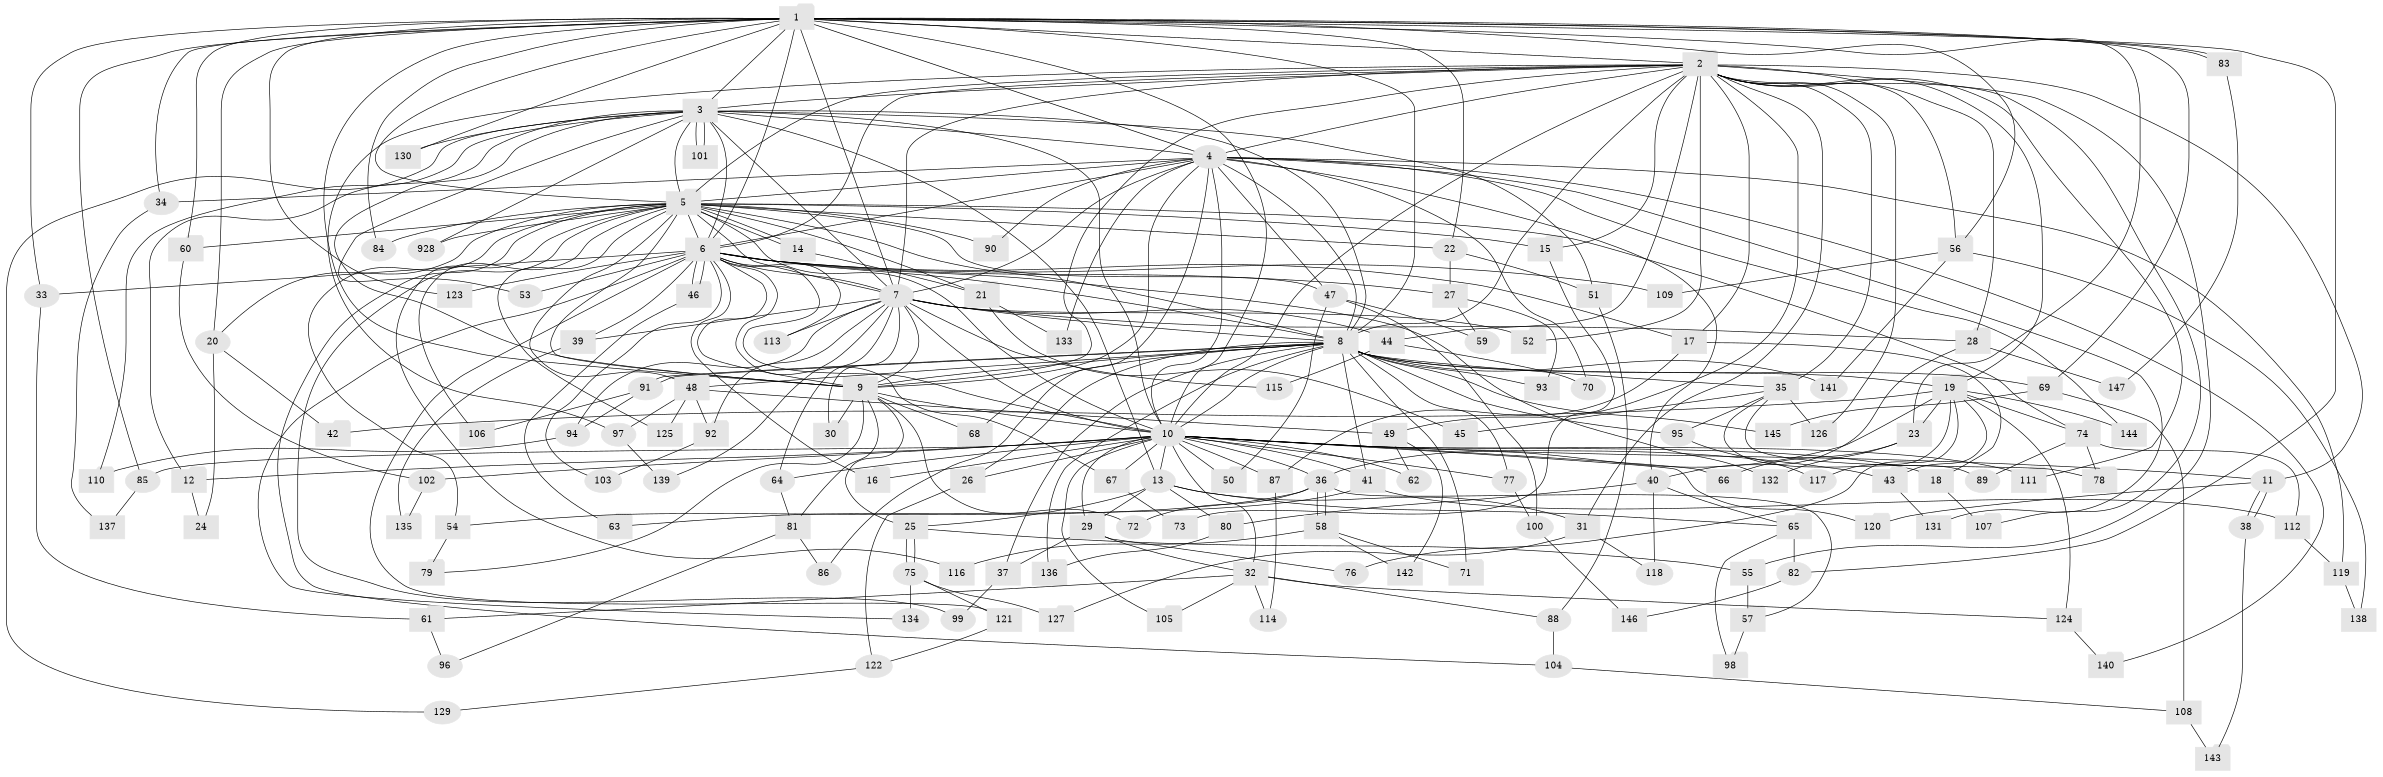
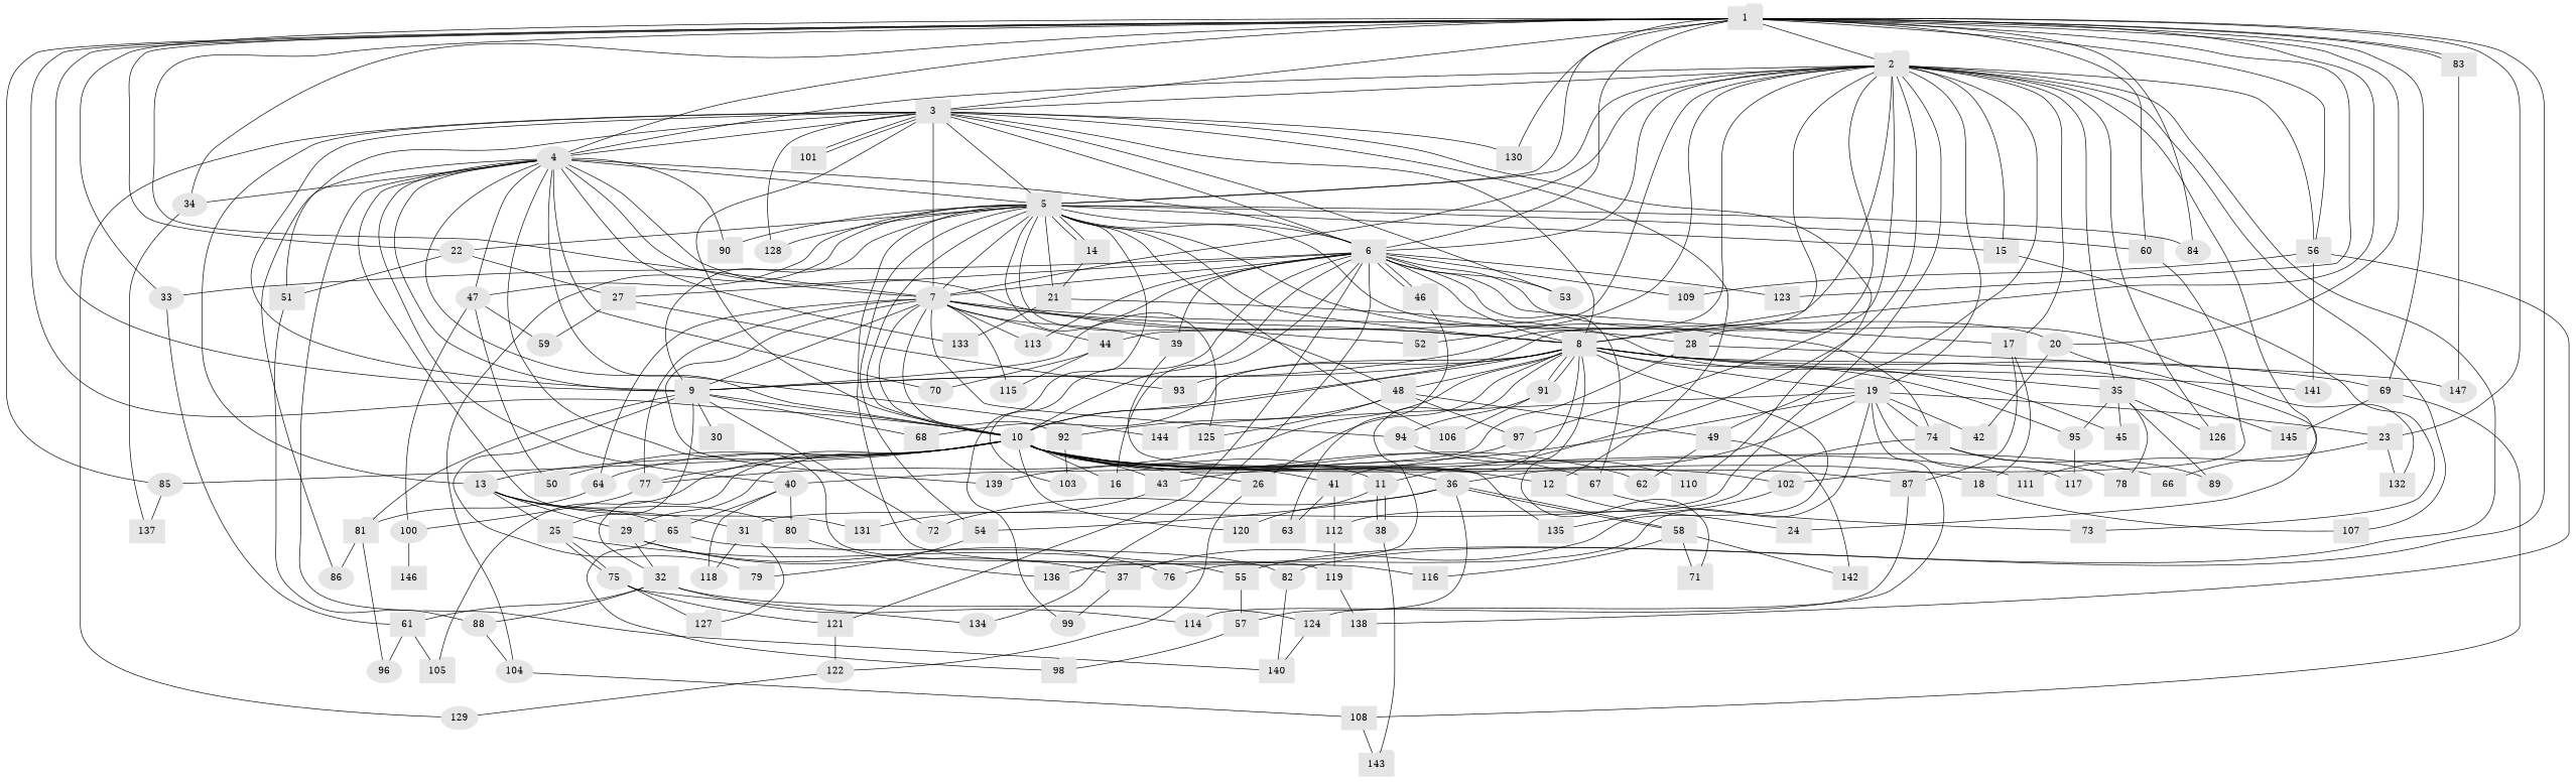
  graph {
    node [color=gray90 shape=folder style=filled]
    1
    2
    3 [shape=box]
    4 [shape=ellipse]
    5
    6 [shape=box]
    7 [shape=ellipse]
    8 [shape=box]
    9 [shape=box]
    10 [shape=ellipse]
    20 [shape=ellipse]
    22 [shape=ellipse]
    23
    33 [shape=ellipse]
    34 [shape=ellipse]
    56
    60
    69 [shape=box]
    82 [shape=ellipse]
    83 [shape=box]
    84 [shape=ellipse]
    85 [shape=ellipse]
    123 [shape=box]
    130 [shape=box]
    11 [shape=ellipse]
    15
    17 [shape=box]
    19
    28
    31 [shape=box]
    35
    44
    49 [shape=box]
    52
    55
    97 [shape=ellipse]
    107
    111
    126
    12
    13 [shape=ellipse]
    51 [shape=box]
    53 [shape=ellipse]
    101 [shape=box]
    110
-   128 [shape=ellipse label=928]
+   128 [shape=ellipse]
    129 [shape=ellipse]
    40 [shape=ellipse]
    47 [shape=ellipse]
    70 [shape=ellipse]
    86 [shape=ellipse]
    90
    119 [shape=box]
    131 [shape=box]
    133 [shape=box]
    140
    144 [shape=box]
    14 [shape=box]
    21
    48
    54 [shape=box]
    74
    99 [shape=ellipse]
    104 [shape=ellipse]
    106 [shape=box]
    116 [shape=box]
    125 [shape=box]
    16
    27 [shape=box]
    39 [shape=box]
    46
    67 [shape=box]
    103 [shape=ellipse]
    109 [shape=box]
    113 [shape=ellipse]
    121 [shape=box]
    132 [shape=box]
    134 [shape=ellipse]
    30
    64 [shape=ellipse]
    92
    94 [shape=ellipse]
    115 [shape=ellipse]
    139 [shape=ellipse]
    26
    37 [shape=box]
    41 [shape=box]
    68 [shape=box]
    71
    77 [shape=ellipse]
    91 [shape=ellipse]
    93 [shape=box]
    95 [shape=ellipse]
    136
    141 [shape=ellipse]
    145 [shape=box]
    25 [shape=box]
    72 [shape=ellipse]
    79
    81
    18 [shape=box]
    29
    32 [shape=box]
    36 [shape=ellipse]
    43
    50
    62 [shape=ellipse]
    66 [shape=box]
    87 [shape=box]
    102 [shape=ellipse]
    105
    120
    24 [shape=box]
    42
    61
    137 [shape=box]
    138 [shape=box]
    108 [shape=box]
    146 [shape=box]
    147 [shape=ellipse]
    38 [shape=ellipse]
    73 [shape=box]
    76 [shape=ellipse]
    117 [shape=ellipse]
    124 [shape=box]
    118 [shape=ellipse]
    127
    45
    78
    89 [shape=ellipse]
    142 [shape=box]
    57
    65
    80
    88 [shape=ellipse]
    59 [shape=ellipse]
    100 [shape=ellipse]
    112 [shape=box]
    135
    63
    122 [shape=ellipse]
    75 [shape=ellipse]
    96 [shape=ellipse]
    114 [shape=ellipse]
    58
    143
    98
    1 -- 2
    1 -- 3
    1 -- 4
    1 -- 5
    1 -- 6
    1 -- 7
    1 -- 8
    1 -- 9
    1 -- 10
    1 -- 20
    1 -- 22
    1 -- 23
    1 -- 33
    1 -- 34
    1 -- 56
    1 -- 60
    1 -- 69
    1 -- 82
    1 -- 83
    1 -- 83
    1 -- 84
    1 -- 85
    1 -- 123
    1 -- 130
    2 -- 3
    2 -- 4
    2 -- 5
    2 -- 6
    2 -- 7
    2 -- 8
    2 -- 9
    2 -- 10
    2 -- 56
    2 -- 11
    2 -- 15
    2 -- 17
    2 -- 19
    2 -- 28
    2 -- 31
    2 -- 35
    2 -- 44
    2 -- 49
    2 -- 52
    2 -- 55
    2 -- 97
    2 -- 107
    2 -- 111
    2 -- 126
    3 -- 4
    3 -- 5
    3 -- 6
    3 -- 7
    3 -- 8
    3 -- 9
    3 -- 10
    3 -- 130
    3 -- 12
    3 -- 13
    3 -- 51
    3 -- 53
    3 -- 101
    3 -- 101
    3 -- 110
    3 -- 128
    3 -- 129
    4 -- 5
    4 -- 6
    4 -- 7
    4 -- 8
    4 -- 9
    4 -- 10
    4 -- 34
    4 -- 40
    4 -- 47
    4 -- 70
    4 -- 86
    4 -- 90
    4 -- 119
    4 -- 131
    4 -- 133
    4 -- 140
    4 -- 144
    5 -- 6
    5 -- 7
    5 -- 8
    5 -- 9
    5 -- 10
    5 -- 20
    5 -- 22
    5 -- 60
    5 -- 84
    5 -- 15
    5 -- 128
    5 -- 47
    5 -- 90
    5 -- 14
    5 -- 14
    5 -- 21
    5 -- 48
    5 -- 54
    5 -- 74
    5 -- 99
    5 -- 104
    5 -- 106
    5 -- 116
    5 -- 125
    6 -- 7
    6 -- 8
    6 -- 9
    6 -- 10
    6 -- 33
    6 -- 123
    6 -- 17
    6 -- 53
    6 -- 16
    6 -- 27
    6 -- 39
    6 -- 46
    6 -- 46
    6 -- 67
    6 -- 103
    6 -- 109
    6 -- 113
    6 -- 121
    6 -- 132
    6 -- 134
    7 -- 8
    7 -- 9
    7 -- 10
    7 -- 28
    7 -- 44
    7 -- 52
    7 -- 39
    7 -- 113
-   7 -- 30
+   7 -- 77
    7 -- 64
    7 -- 92
    7 -- 94
    7 -- 115
    7 -- 139
    8 -- 9
    8 -- 10
    8 -- 69
    8 -- 19
    8 -- 35
    8 -- 48
    8 -- 26
    8 -- 37
    8 -- 41
    8 -- 68
    8 -- 71
    8 -- 77
    8 -- 91
    8 -- 91
    8 -- 93
    8 -- 95
    8 -- 136
    8 -- 141
    8 -- 145
    9 -- 10
    9 -- 30
    9 -- 68
    9 -- 25
    9 -- 72
    9 -- 79
    9 -- 81
    10 -- 85
    10 -- 11
    10 -- 111
    10 -- 12
    10 -- 13
    10 -- 16
    10 -- 67
    10 -- 64
    10 -- 26
    10 -- 41
    10 -- 77
    10 -- 18
    10 -- 29
    10 -- 32
    10 -- 36
    10 -- 43
    10 -- 50
    10 -- 62
    10 -- 66
    10 -- 87
    10 -- 102
    10 -- 105
    10 -- 120
    20 -- 24
    20 -- 42
    22 -- 51
    22 -- 27
    23 -- 132
    23 -- 66
    33 -- 61
    34 -- 137
    56 -- 109
    56 -- 141
    56 -- 138
    60 -- 102
    69 -- 145
    69 -- 108
-   82 -- 146
+   82 -- 140
    83 -- 147
    85 -- 137
    11 -- 120
    11 -- 38
    11 -- 38
    15 -- 73
    17 -- 18
    17 -- 87
    19 -- 23
    19 -- 144
    19 -- 74
    19 -- 36
    19 -- 43
    19 -- 42
    19 -- 76
    19 -- 117
    19 -- 124
    28 -- 40
    28 -- 147
    31 -- 118
    31 -- 127
    35 -- 126
    35 -- 95
    35 -- 45
    35 -- 78
    35 -- 89
    44 -- 70
    44 -- 115
    49 -- 62
    49 -- 142
    55 -- 57
    97 -- 139
    12 -- 24
    13 -- 31
    13 -- 25
    13 -- 29
    13 -- 65
    13 -- 80
    51 -- 88
    40 -- 118
    40 -- 65
    40 -- 80
    47 -- 50
    47 -- 59
    47 -- 100
    119 -- 138
    14 -- 21
    21 -- 133
    21 -- 45
    48 -- 49
    48 -- 97
    48 -- 125
    48 -- 92
    54 -- 79
    74 -- 78
    74 -- 89
    74 -- 112
    104 -- 108
    27 -- 93
    27 -- 59
    39 -- 135
    46 -- 63
    67 -- 73
    121 -- 122
    64 -- 81
    92 -- 103
    94 -- 110
    26 -- 122
    37 -- 99
    41 -- 112
    41 -- 63
    77 -- 100
    91 -- 106
    91 -- 94
    95 -- 117
    25 -- 55
    25 -- 75
    25 -- 75
    81 -- 86
    81 -- 96
    18 -- 107
    29 -- 37
    29 -- 32
    29 -- 76
    32 -- 61
    32 -- 124
    32 -- 88
    32 -- 114
    36 -- 54
    36 -- 72
    36 -- 57
    36 -- 58
    36 -- 58
    43 -- 131
    87 -- 114
    102 -- 135
-   32 -- 105
+   61 -- 105
    61 -- 96
    108 -- 143
    38 -- 143
    124 -- 140
    57 -- 98
    65 -- 82
    65 -- 98
    80 -- 136
    88 -- 104
    100 -- 146
    112 -- 119
    122 -- 129
    75 -- 121
    75 -- 134
    75 -- 127
    58 -- 116
    58 -- 71
    58 -- 142
  }
